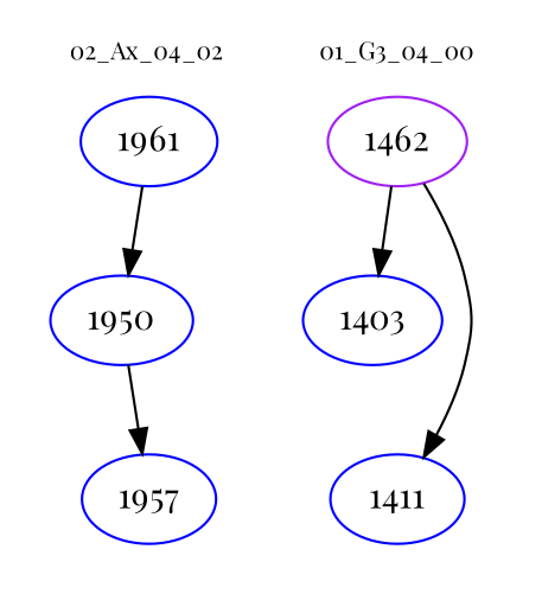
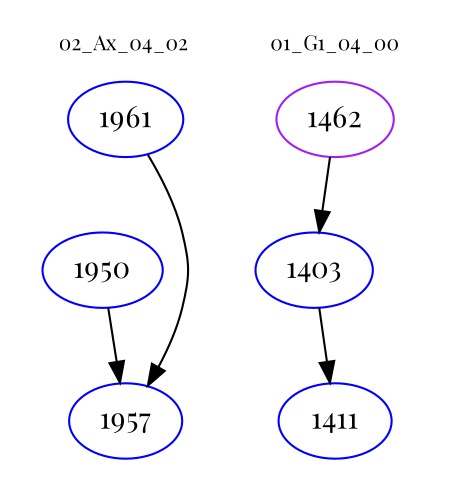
  digraph {
    fontname="Playfair Display"
    node [color=blue fontname="Playfair Display"]
    edge [color=black fontname="Playfair Display"]
    n1 [label=1961]
    n2 [label=1950]
    n3 [label=1957]
    n4 [color=purple label=1462]
    n5 [label=1403]
    n6 [label=1411]
    subgraph cluster_1 {
      color=white
      fontsize=10
      label="02_Ax_04_02"
      n1
      n2
      n3
    }
    subgraph cluster_2 {
      color=white
      fontsize=10
-     label="01_G3_04_00"
+     label="01_G1_04_00"
      n4
      n5
      n6
    }
-   n1 -> n2
+   n1 -> n3
    n2 -> n3
    n4 -> n5
-   n4 -> n6
+   n5 -> n6
  }
